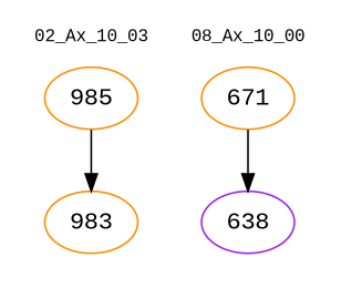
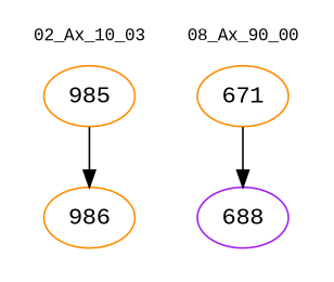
  digraph {
    fontname="Liberation Mono"
    node [color=darkorange fontname="Liberation Mono"]
    edge [color=black fontname="Liberation Mono"]
    n1 [label=985]
-   n2 [label=983]
+   n2 [label=986]
    n3 [label=671]
-   n4 [color=purple label=638]
+   n4 [color=purple label=688]
    subgraph cluster_1 {
      color=white
      fontsize=10
      label="02_Ax_10_03"
      n1
      n2
    }
    subgraph cluster_2 {
      color=white
      fontsize=10
-     label="08_Ax_10_00"
+     label="08_Ax_90_00"
      n3
      n4
    }
    n1 -> n2
    n3 -> n4
  }
